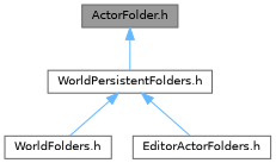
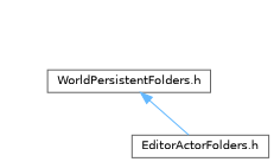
  digraph {
    node [color=grey40 fillcolor=white fontname=Helvetica fontsize=10 shape=box style=filled]
    edge [color=steelblue1 dir=back fontname=Helvetica fontsize=10 labelfontname=Helvetica labelfontsize=10 style=solid]
-   n1 [color=gray40 fillcolor=grey60 fontcolor=black height=0.2 label="ActorFolder.h" width=0.4]
    n2 [height=0.2 label="WorldPersistentFolders.h" width=0.4]
-   n3 [height=0.2 label="WorldFolders.h" width=0.4]
    n4 [height=0.2 label="EditorActorFolders.h" width=0.4]
-   n1 -> n2
-   n2 -> n3
    n2 -> n4
  }
